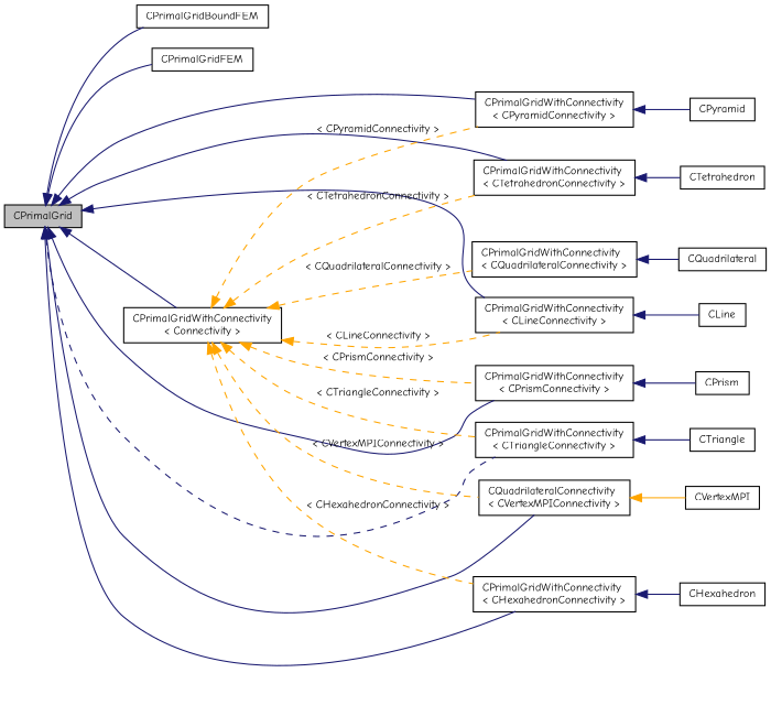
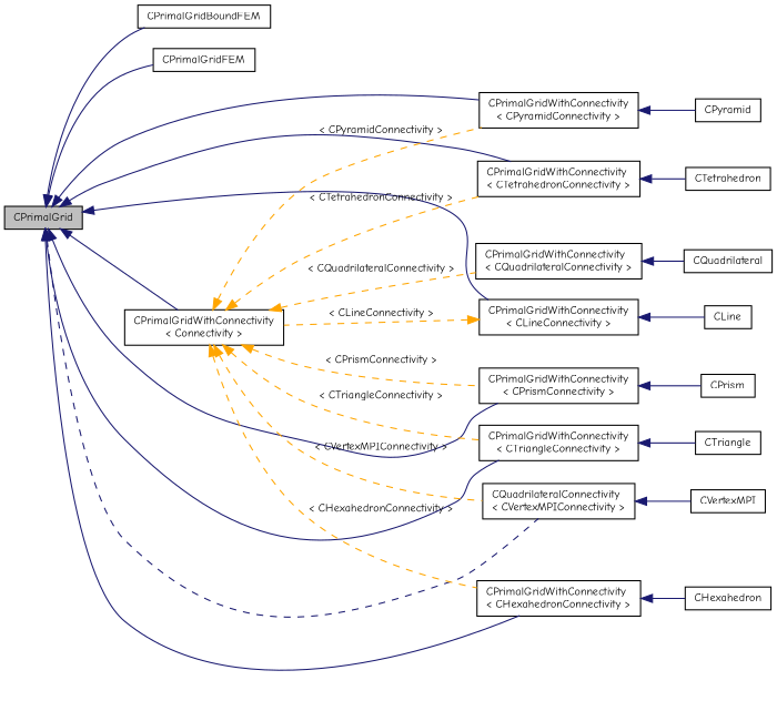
  digraph {
    fontname="Comic Neue"
    rankdir=LR
    node [color=black fillcolor=white fontname="Comic Neue" fontsize=10 shape=record style=filled]
    edge [color=midnightblue dir=back fontname="Comic Neue" fontsize=10 labelfontname=Helvetica labelfontsize=10 style=solid]
    n1 [fillcolor=grey75 fontcolor=black height=0.2 label=CPrimalGrid width=0.4]
    n2 [height=0.2 label=CPrimalGridBoundFEM width=0.4]
    n3 [height=0.2 label=CPrimalGridFEM width=0.4]
    n4 [height=0.2 label="CPrimalGridWithConnectivity\l\< Connectivity \>" width=0.4]
    n5 [height=0.2 label="CPrimalGridWithConnectivity\l\< CTriangleConnectivity \>" width=0.4]
    n6 [height=0.2 label="CPrimalGridWithConnectivity\l\< CLineConnectivity \>" width=0.4]
    n7 [height=0.2 label="CPrimalGridWithConnectivity\l\< CPyramidConnectivity \>" width=0.4]
    n8 [height=0.2 label="CPrimalGridWithConnectivity\l\< CTetrahedronConnectivity \>" width=0.4]
    n9 [height=0.2 label="CPrimalGridWithConnectivity\l\< CPrismConnectivity \>" width=0.4]
    n10 [height=0.2 label="CQuadrilateralConnectivity\l\< CVertexMPIConnectivity \>" width=0.4]
    n11 [height=0.2 label="CPrimalGridWithConnectivity\l\< CHexahedronConnectivity \>" width=0.4]
    n12 [height=0.2 label="CPrimalGridWithConnectivity\l\< CQuadrilateralConnectivity \>" width=0.4]
    n13 [height=0.2 label=CQuadrilateral width=0.4]
    n14 [height=0.2 label=CTriangle width=0.4]
    n15 [height=0.2 label=CLine width=0.4]
    n16 [height=0.2 label=CPyramid width=0.4]
    n17 [height=0.2 label=CTetrahedron width=0.4]
    n18 [height=0.2 label=CPrism width=0.4]
    n19 [height=0.2 label=CVertexMPI width=0.4]
    n20 [height=0.2 label=CHexahedron width=0.4]
    n1 -> n2
    n1 -> n3
    n1 -> n4
-   n1 -> n5 [style=dashed]
+   n1 -> n5
    n1 -> n6
    n1 -> n7
    n1 -> n8
    n1 -> n9
-   n1 -> n10
+   n1 -> n10 [style=dashed]
    n1 -> n11
    n4 -> n5 [color=orange label=" \< CTriangleConnectivity \>" style=dashed]
-   n4 -> n6 [color=orange label=" \< CLineConnectivity \>" style=dashed]
+   n6 -> n4 [color=orange label=" \< CLineConnectivity \>" style=dashed]
    n4 -> n7 [color=orange label=" \< CPyramidConnectivity \>" style=dashed]
    n4 -> n8 [color=orange label=" \< CTetrahedronConnectivity \>" style=dashed]
    n4 -> n9 [color=orange label=" \< CPrismConnectivity \>" style=dashed]
    n4 -> n10 [color=orange label=" \< CVertexMPIConnectivity \>" style=dashed]
    n4 -> n11 [color=orange label=" \< CHexahedronConnectivity \>" style=dashed]
    n4 -> n12 [color=orange label=" \< CQuadrilateralConnectivity \>" style=dashed]
    n5 -> n14
    n6 -> n15
    n7 -> n16
    n8 -> n17
    n9 -> n18
-   n10 -> n19 [color=orange]
+   n10 -> n19
    n11 -> n20
    n12 -> n13
  }
